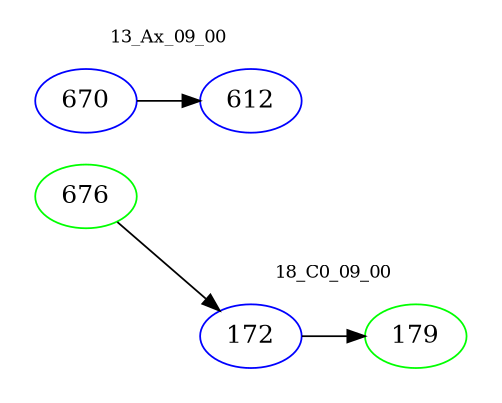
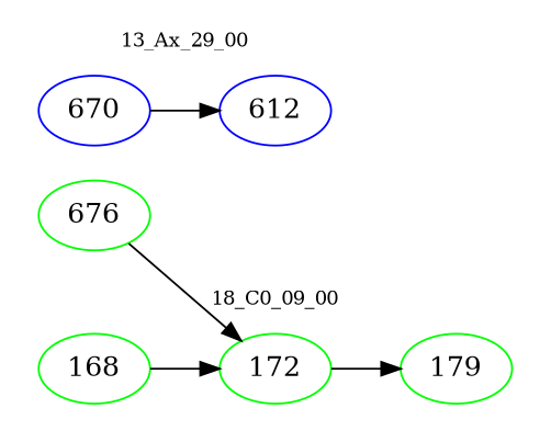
  digraph {
    rankdir=LR
    node [color=green]
    edge [color=black]
    n1 [label=676]
    n2 [color=blue label=670]
    n3 [color=blue label=612]
-   n5 [color=blue label=172]
+   n4 [label=168]
+   n5 [label=172]
    n6 [label=179]
    subgraph cluster_1 {
      color=white
      fontsize=10
-     label="13_Ax_09_00"
+     label="13_Ax_29_00"
      n1
      n2
      n3
    }
    subgraph cluster_2 {
      color=white
      fontsize=10
      label="18_C0_09_00"
+     n4
      n5
      n6
    }
    n1 -> n5
    n2 -> n3
+   n4 -> n5
    n5 -> n6
  }
